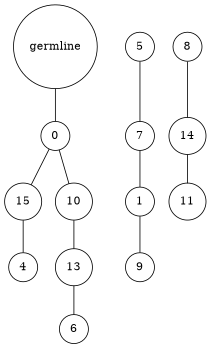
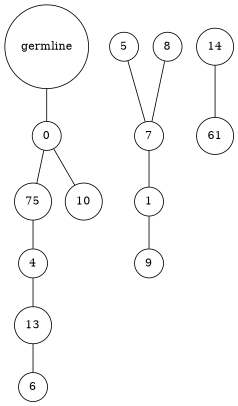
  graph {
    rankdir=UD
    splines=line
    node [shape=circle]
    n1 [label=germline]
    n2 [label=0]
-   n3 [label=15]
+   n3 [label=75]
    n4 [label=10]
    n5 [label=4]
    n6 [label=13]
    n7 [label=6]
    n8 [label=5]
    n9 [label=7]
    n10 [label=1]
    n11 [label=9]
    n12 [label=8]
    n13 [label=14]
-   n14 [label=11]
+   n14 [label=61]
    n1 -- n2
    n2 -- n3
    n2 -- n4
    n3 -- n5
-   n4 -- n6
+   n5 -- n6
    n6 -- n7
    n8 -- n9
    n9 -- n10
    n10 -- n11
-   n12 -- n13
+   n12 -- n9
    n13 -- n14
  }
